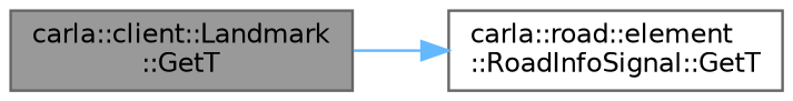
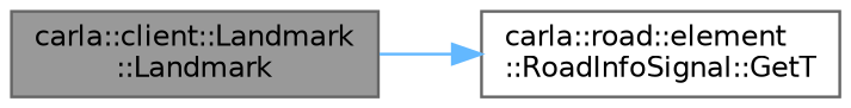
  digraph {
    rankdir=LR
    node [fontname=Helvetica fontsize=10 shape=box style=filled]
-   n1 [color=gray40 fillcolor=grey60 fontcolor=black height=0.2 label="carla::client::Landmark\l::GetT" width=0.4]
+   n1 [color=gray40 fillcolor=grey60 fontcolor=black height=0.2 label="carla::client::Landmark\l::Landmark" width=0.4]
    n2 [color=grey40 fillcolor=white height=0.2 label="carla::road::element\l::RoadInfoSignal::GetT" width=0.4]
    n1 -> n2 [color=steelblue1 fontname=Helvetica fontsize=10 labelfontname=Helvetica labelfontsize=10 style=solid]
  }
